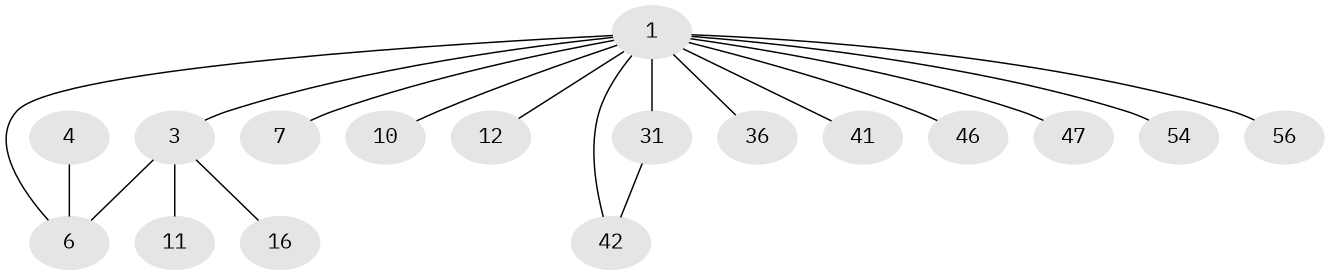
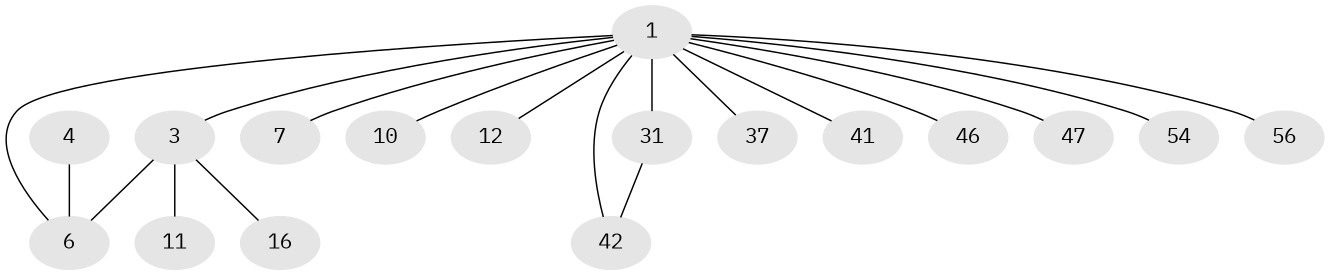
  graph {
    fontname="IBM Plex Mono"
    node [color=gray90 fontname="IBM Plex Mono" style=filled]
    edge [fontname="IBM Plex Mono"]
    1 [super="+2+17+5+25"]
    3 [super="+9+35"]
    6 [super="+27+18"]
    7 [super="+55"]
    10
    12 [super="+29"]
    31 [super="+34"]
-   37 [label=36]
+   37
    42 [super="+43"]
    n10 [label=41]
    46
    47
    54
    56
    11 [super="+50"]
    16 [super="+48"]
    4 [super="+13+19+24+15+8+45+38+40+53+32+14+20"]
    1 -- 3
    1 -- 6
    1 -- 7
    1 -- 10
    1 -- 12
    1 -- 31
    1 -- 37
    1 -- 42
    1 -- n10
    1 -- 46
    1 -- 47
    1 -- 54
    1 -- 56
    3 -- 6
    3 -- 11
    3 -- 16
    31 -- 42
    4 -- 6
  }
